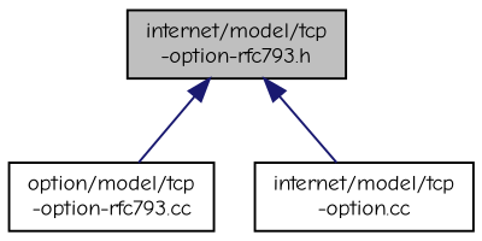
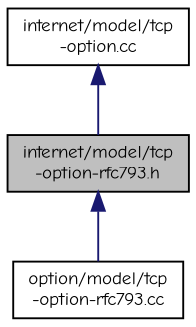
  digraph {
    fontname="Comic Neue"
    node [color=black fillcolor=white fontname="Comic Neue" fontsize=10 shape=record style=filled]
    edge [color=midnightblue dir=back fontname="Comic Neue" fontsize=10 labelfontname=Helvetica labelfontsize=10 style=solid]
    n1 [fillcolor=grey75 fontcolor=black height=0.2 label="internet/model/tcp\l-option-rfc793.h" width=0.4]
    n2 [height=0.2 label="option/model/tcp\l-option-rfc793.cc" width=0.4]
    n3 [height=0.2 label="internet/model/tcp\l-option.cc" width=0.4]
    n1 -> n2
-   n1 -> n3
+   n3 -> n1
  }
